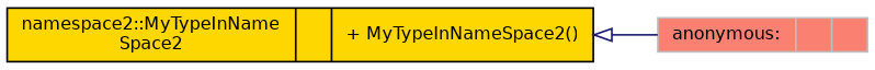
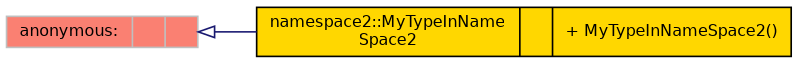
  digraph {
    rankdir=LR
    node [fontname=Helvetica fontsize=10 shape=record style=filled]
    n1 [color=black fillcolor=gold fontcolor=black height=0.2 label="{namespace2::MyTypeInName\lSpace2\n||+ MyTypeInNameSpace2()\l}" width=0.4]
    n2 [color=grey75 fillcolor=salmon height=0.2 label="{anonymous:\n||}" width=0.4]
-   n1 -> n2 [arrowtail=onormal color=midnightblue dir=back fontname=Helvetica fontsize=10 labelfontname=Helvetica labelfontsize=10 style=solid]
+   n2 -> n1 [arrowtail=onormal color=midnightblue dir=back fontname=Helvetica fontsize=10 labelfontname=Helvetica labelfontsize=10 style=solid]
  }
